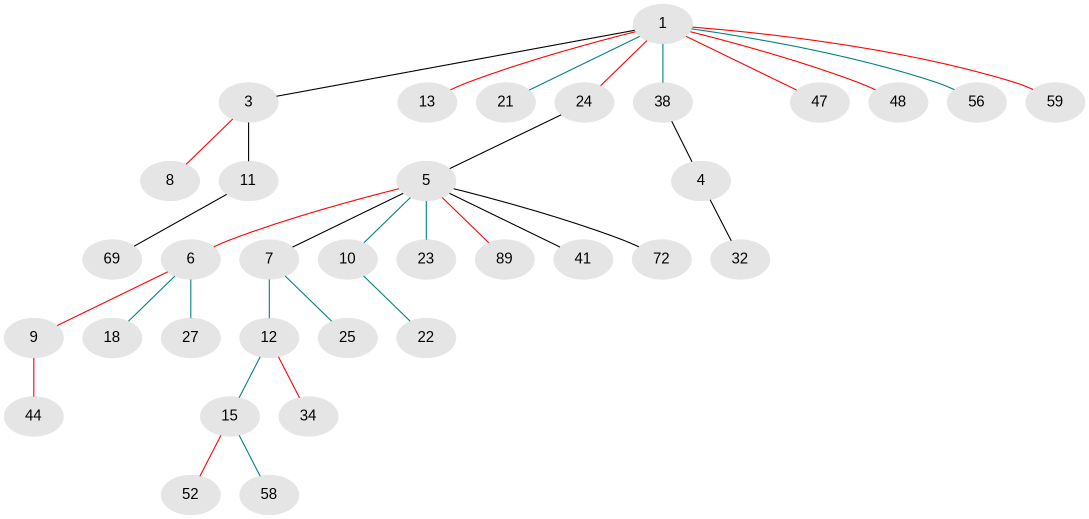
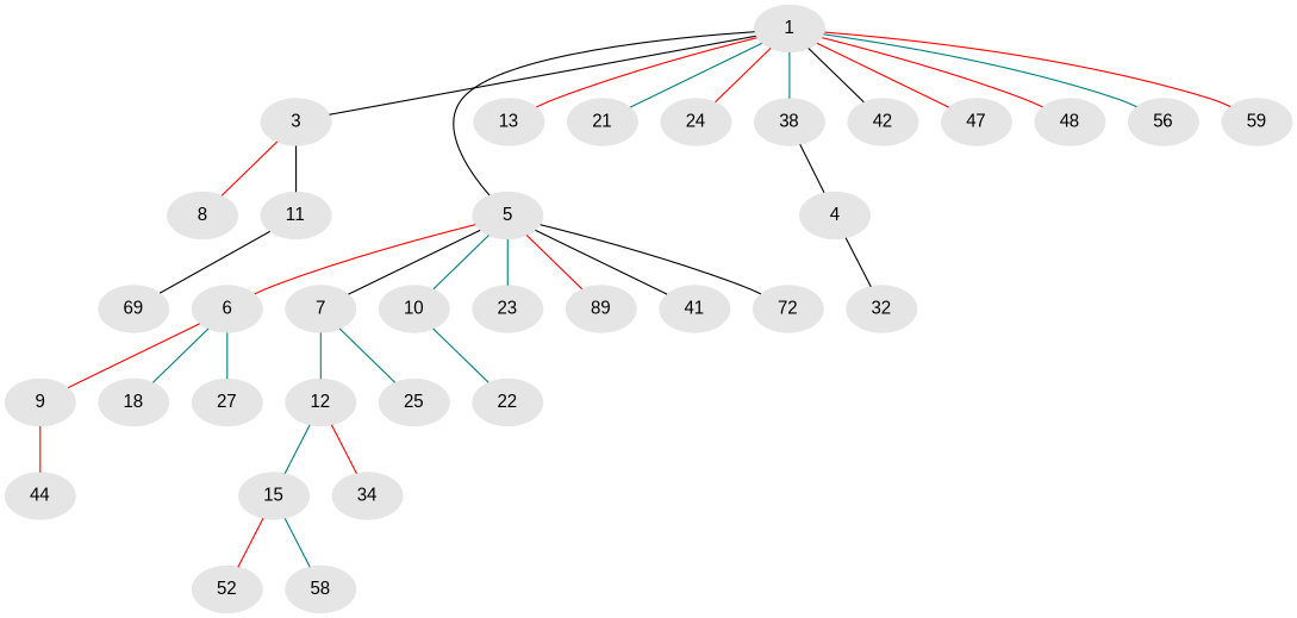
  graph {
    fontname="Liberation Sans"
    node [color=gray90 fontname="Liberation Sans" style=filled]
    edge [color=red fontname="Liberation Sans"]
    1 [super="+2+45"]
    3
    5
    13 [super="+40+57"]
    21
    24
    38
+   42 [super="+65"]
    n9 [label=47]
    48 [super="+60"]
    56
    59
    8
    11 [super="+62"]
    4 [super="+16+37+54"]
    32 [super="+50"]
    6 [super="+14+35+33"]
    7 [super="+30"]
    10 [super="+26+70+55"]
    23 [super="+49+31"]
    n21 [label=89 super="+61"]
    41
    72
    69
    9 [super="+28+19"]
    18
    27
    12 [super="+53"]
    25
    22
    44
    15 [super="+20+17"]
    34 [super="+64"]
    52
    58
    1 -- 3 [color=black]
-   24 -- 5 [color=black]
+   1 -- 5 [color=black]
    1 -- 13
    1 -- 21 [color=teal]
    1 -- 24
    1 -- 38 [color=teal]
+   1 -- 42 [color=black]
    1 -- n9
    1 -- 48
    1 -- 56 [color=teal]
    1 -- 59
    3 -- 8
    3 -- 11 [color=black]
    5 -- 6
    5 -- 7 [color=black]
    5 -- 10 [color=teal]
    5 -- 23 [color=teal]
    5 -- n21
    5 -- 41 [color=black]
    5 -- 72 [color=black]
    38 -- 4 [color=black]
    11 -- 69 [color=black]
    4 -- 32 [color=black]
    6 -- 9
    6 -- 18 [color=teal]
    6 -- 27 [color=teal]
    7 -- 12 [color=teal]
    7 -- 25 [color=teal]
    10 -- 22 [color=teal]
    9 -- 44
    12 -- 15 [color=teal]
    12 -- 34
    15 -- 52
    15 -- 58 [color=teal]
  }
